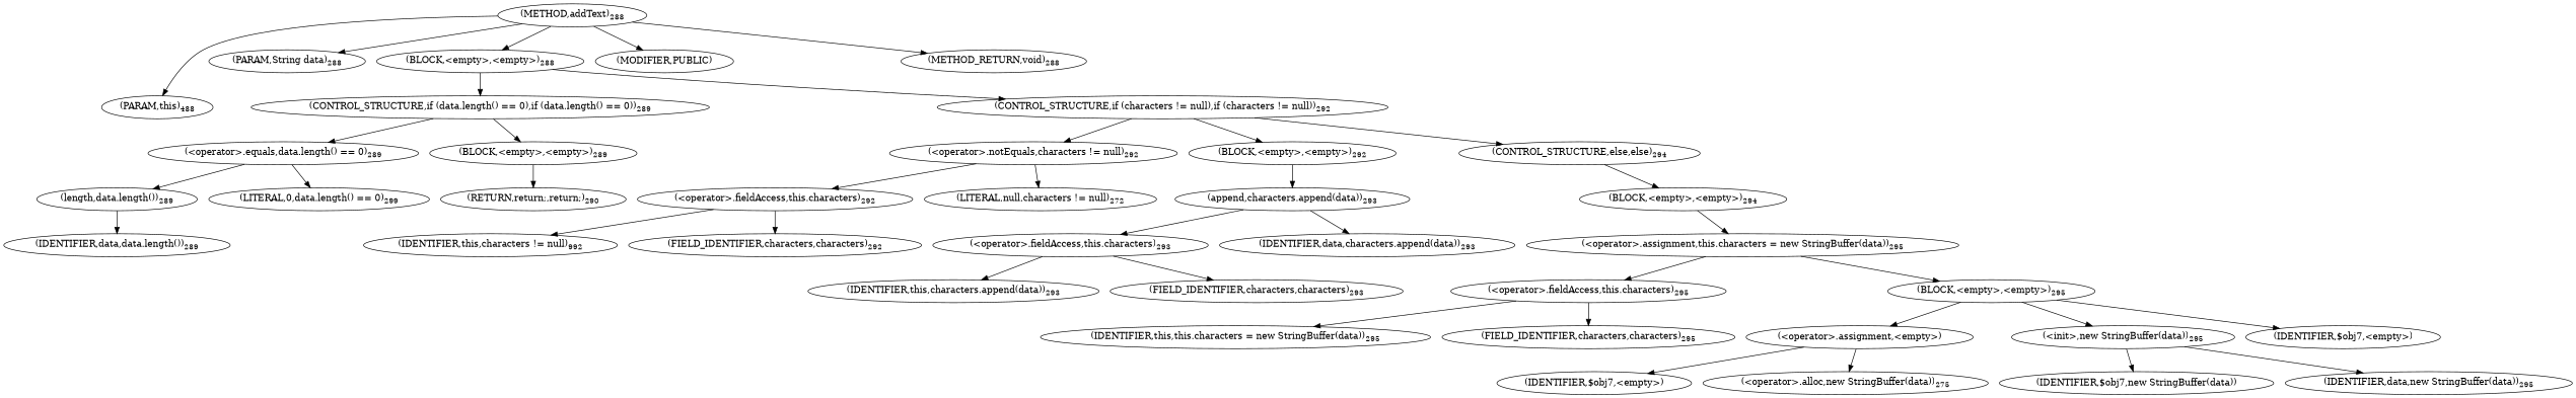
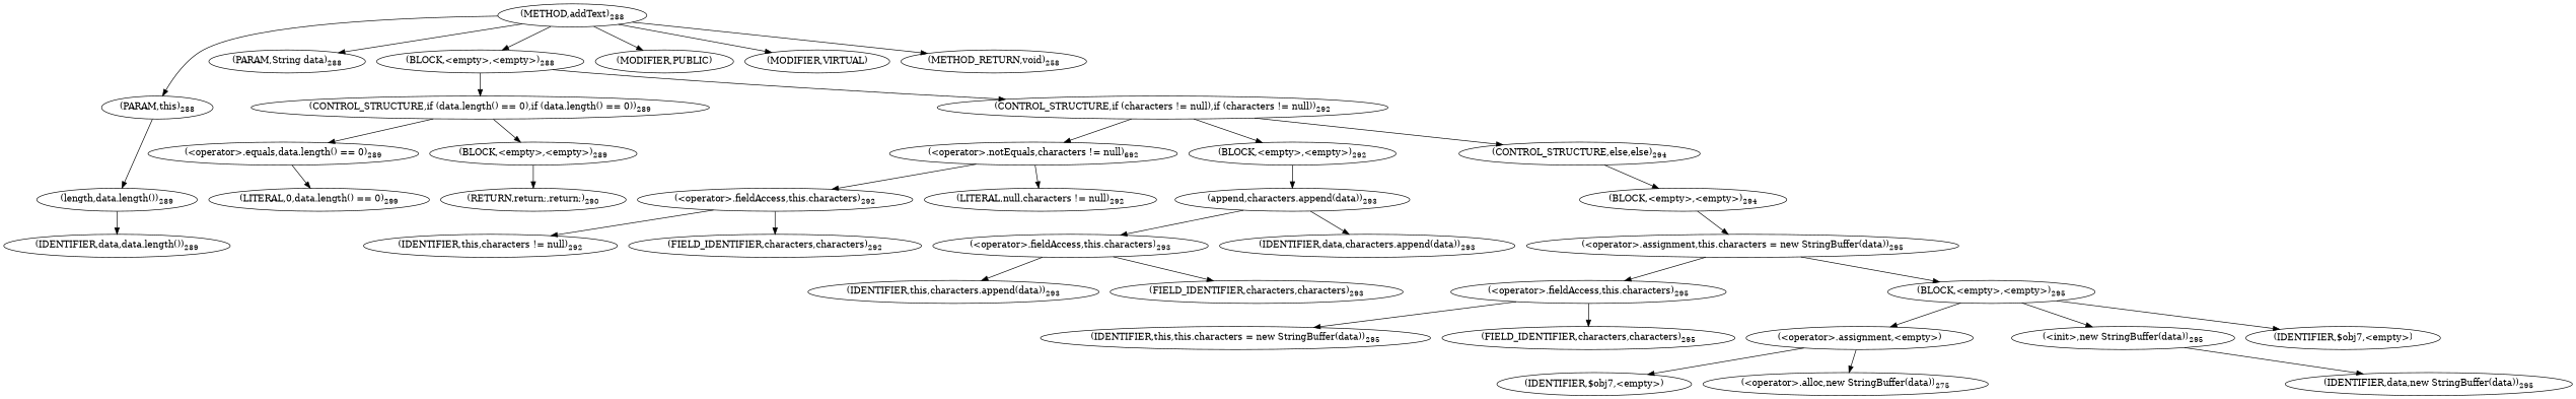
  digraph {
    n1 [label=<(METHOD,addText)<SUB>288</SUB>>]
-   n2 [label=<(PARAM,this)<SUB>488</SUB>>]
+   n2 [label=<(PARAM,this)<SUB>288</SUB>>]
    n3 [label=<(PARAM,String data)<SUB>288</SUB>>]
    n4 [label=<(BLOCK,&lt;empty&gt;,&lt;empty&gt;)<SUB>288</SUB>>]
    n5 [label=<(MODIFIER,PUBLIC)>]
-   n7 [label=<(METHOD_RETURN,void)<SUB>288</SUB>>]
+   n6 [label=<(MODIFIER,VIRTUAL)>]
+   n7 [label=<(METHOD_RETURN,void)<SUB>258</SUB>>]
    n8 [label=<(CONTROL_STRUCTURE,if (data.length() == 0),if (data.length() == 0))<SUB>289</SUB>>]
    n9 [label=<(CONTROL_STRUCTURE,if (characters != null),if (characters != null))<SUB>292</SUB>>]
    n10 [label=<(&lt;operator&gt;.equals,data.length() == 0)<SUB>289</SUB>>]
    n11 [label=<(BLOCK,&lt;empty&gt;,&lt;empty&gt;)<SUB>289</SUB>>]
-   n12 [label=<(&lt;operator&gt;.notEquals,characters != null)<SUB>292</SUB>>]
+   n12 [label=<(&lt;operator&gt;.notEquals,characters != null)<SUB>692</SUB>>]
    n13 [label=<(BLOCK,&lt;empty&gt;,&lt;empty&gt;)<SUB>292</SUB>>]
    n14 [label=<(CONTROL_STRUCTURE,else,else)<SUB>294</SUB>>]
    n15 [label=<(length,data.length())<SUB>289</SUB>>]
    n16 [label=<(LITERAL,0,data.length() == 0)<SUB>299</SUB>>]
    n17 [label=<(RETURN,return;,return;)<SUB>290</SUB>>]
    n18 [label=<(IDENTIFIER,data,data.length())<SUB>289</SUB>>]
    n19 [label=<(&lt;operator&gt;.fieldAccess,this.characters)<SUB>292</SUB>>]
-   n20 [label=<(LITERAL,null,characters != null)<SUB>272</SUB>>]
+   n20 [label=<(LITERAL,null,characters != null)<SUB>292</SUB>>]
    n21 [label=<(append,characters.append(data))<SUB>293</SUB>>]
    n22 [label=<(BLOCK,&lt;empty&gt;,&lt;empty&gt;)<SUB>294</SUB>>]
-   n23 [label=<(IDENTIFIER,this,characters != null)<SUB>992</SUB>>]
+   n23 [label=<(IDENTIFIER,this,characters != null)<SUB>292</SUB>>]
    n24 [label=<(FIELD_IDENTIFIER,characters,characters)<SUB>292</SUB>>]
    n25 [label=<(&lt;operator&gt;.fieldAccess,this.characters)<SUB>293</SUB>>]
    n26 [label=<(IDENTIFIER,data,characters.append(data))<SUB>293</SUB>>]
    n27 [label=<(IDENTIFIER,this,characters.append(data))<SUB>293</SUB>>]
    n28 [label=<(FIELD_IDENTIFIER,characters,characters)<SUB>293</SUB>>]
    n29 [label=<(&lt;operator&gt;.assignment,this.characters = new StringBuffer(data))<SUB>295</SUB>>]
    n30 [label=<(&lt;operator&gt;.fieldAccess,this.characters)<SUB>295</SUB>>]
    n31 [label=<(BLOCK,&lt;empty&gt;,&lt;empty&gt;)<SUB>295</SUB>>]
    n32 [label=<(IDENTIFIER,this,this.characters = new StringBuffer(data))<SUB>295</SUB>>]
    n33 [label=<(FIELD_IDENTIFIER,characters,characters)<SUB>295</SUB>>]
    n34 [label=<(&lt;operator&gt;.assignment,&lt;empty&gt;)>]
    n35 [label=<(&lt;init&gt;,new StringBuffer(data))<SUB>295</SUB>>]
    n36 [label=<(IDENTIFIER,$obj7,&lt;empty&gt;)>]
    n37 [label=<(IDENTIFIER,$obj7,&lt;empty&gt;)>]
    n38 [label=<(&lt;operator&gt;.alloc,new StringBuffer(data))<SUB>275</SUB>>]
-   n39 [label=<(IDENTIFIER,$obj7,new StringBuffer(data))>]
    n40 [label=<(IDENTIFIER,data,new StringBuffer(data))<SUB>295</SUB>>]
    n1 -> n2
    n1 -> n3
    n1 -> n4
    n1 -> n5
+   n1 -> n6
    n1 -> n7
    n4 -> n8
    n4 -> n9
    n8 -> n10
    n8 -> n11
    n9 -> n12
    n9 -> n13
    n9 -> n14
-   n10 -> n15
+   n2 -> n15
    n10 -> n16
    n11 -> n17
    n12 -> n19
    n12 -> n20
    n13 -> n21
    n14 -> n22
    n15 -> n18
    n19 -> n23
    n19 -> n24
    n21 -> n25
    n21 -> n26
    n22 -> n29
    n25 -> n27
    n25 -> n28
    n29 -> n30
    n29 -> n31
    n30 -> n32
    n30 -> n33
    n31 -> n34
    n31 -> n35
    n31 -> n36
    n34 -> n37
    n34 -> n38
-   n35 -> n39
    n35 -> n40
  }
